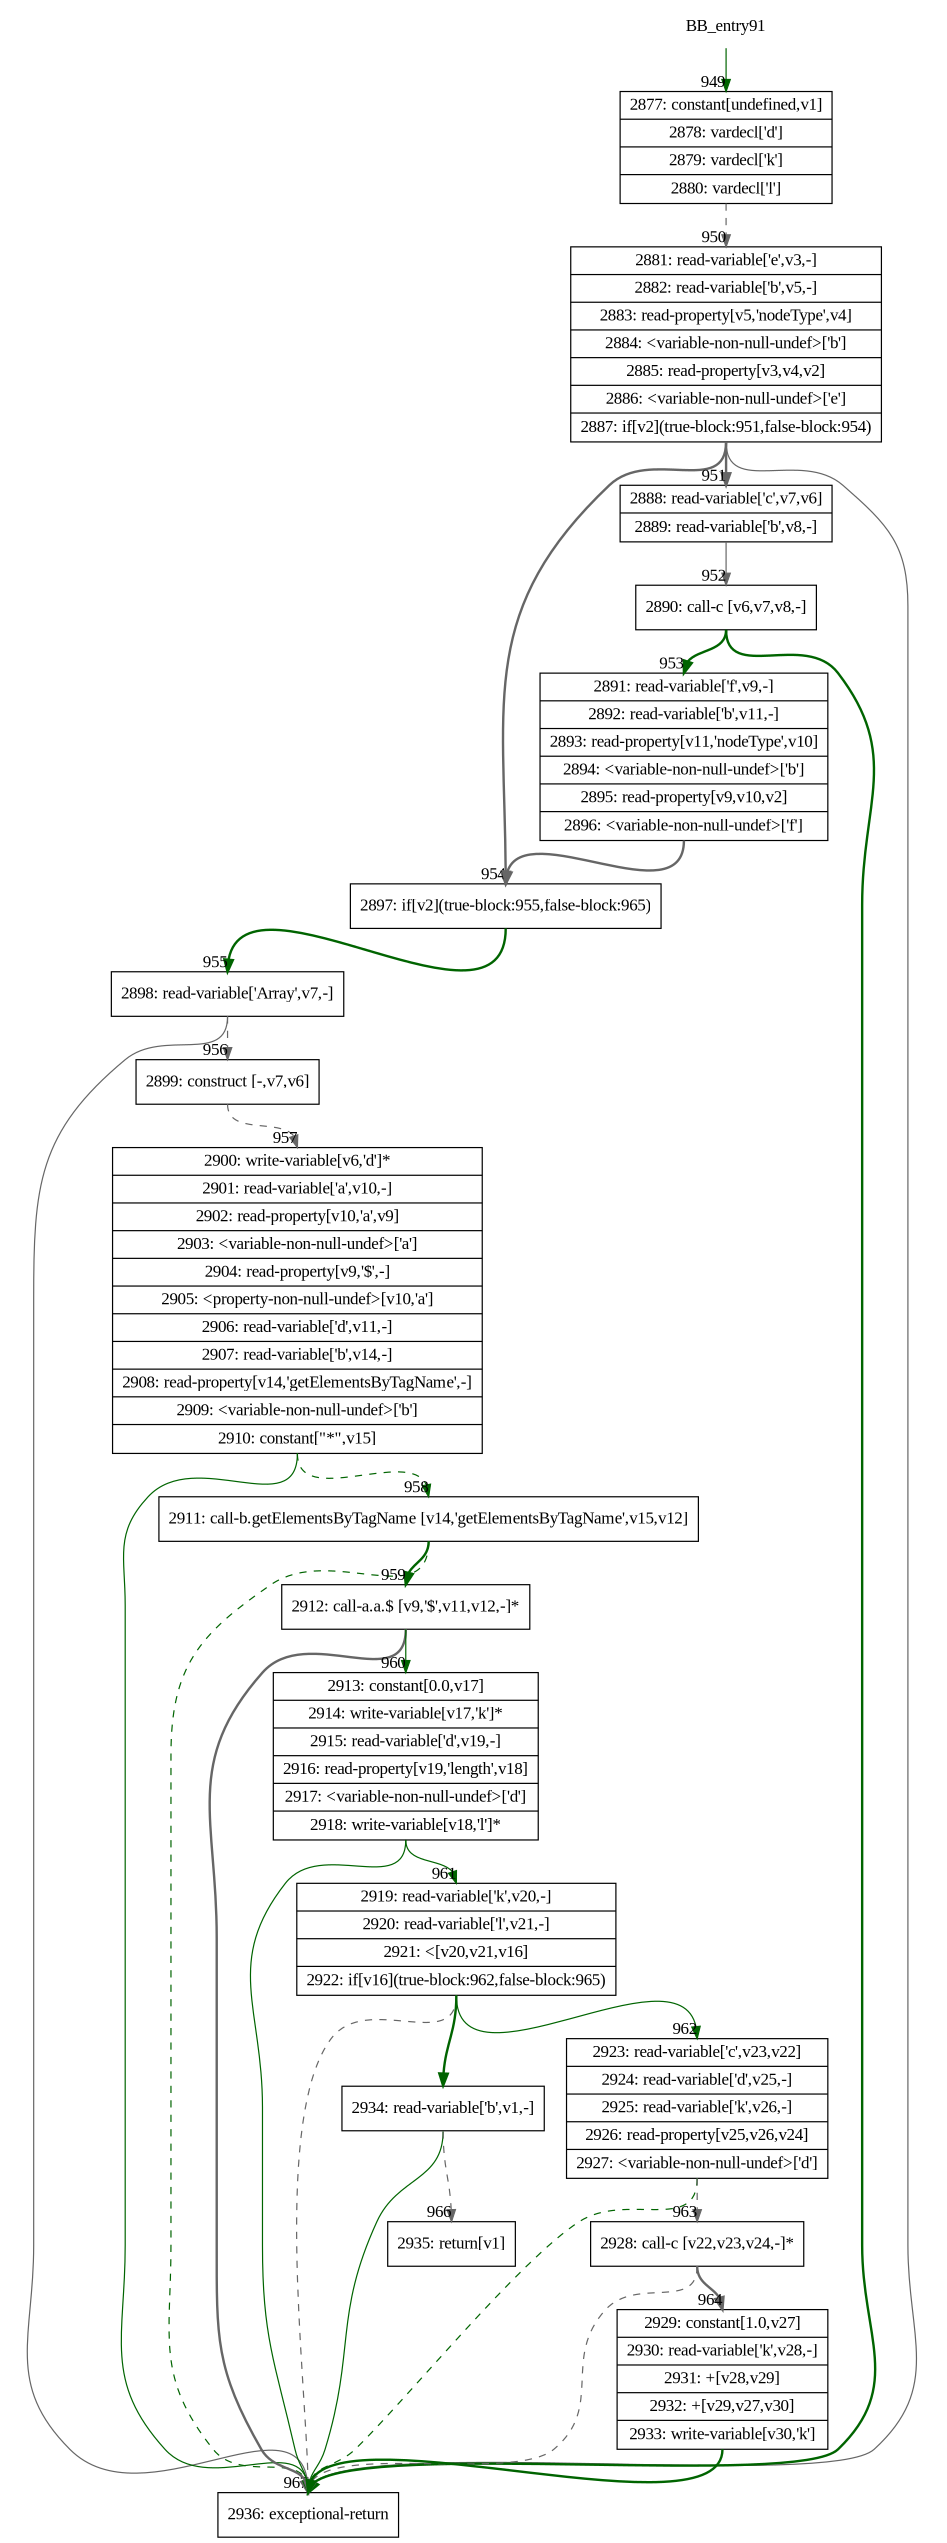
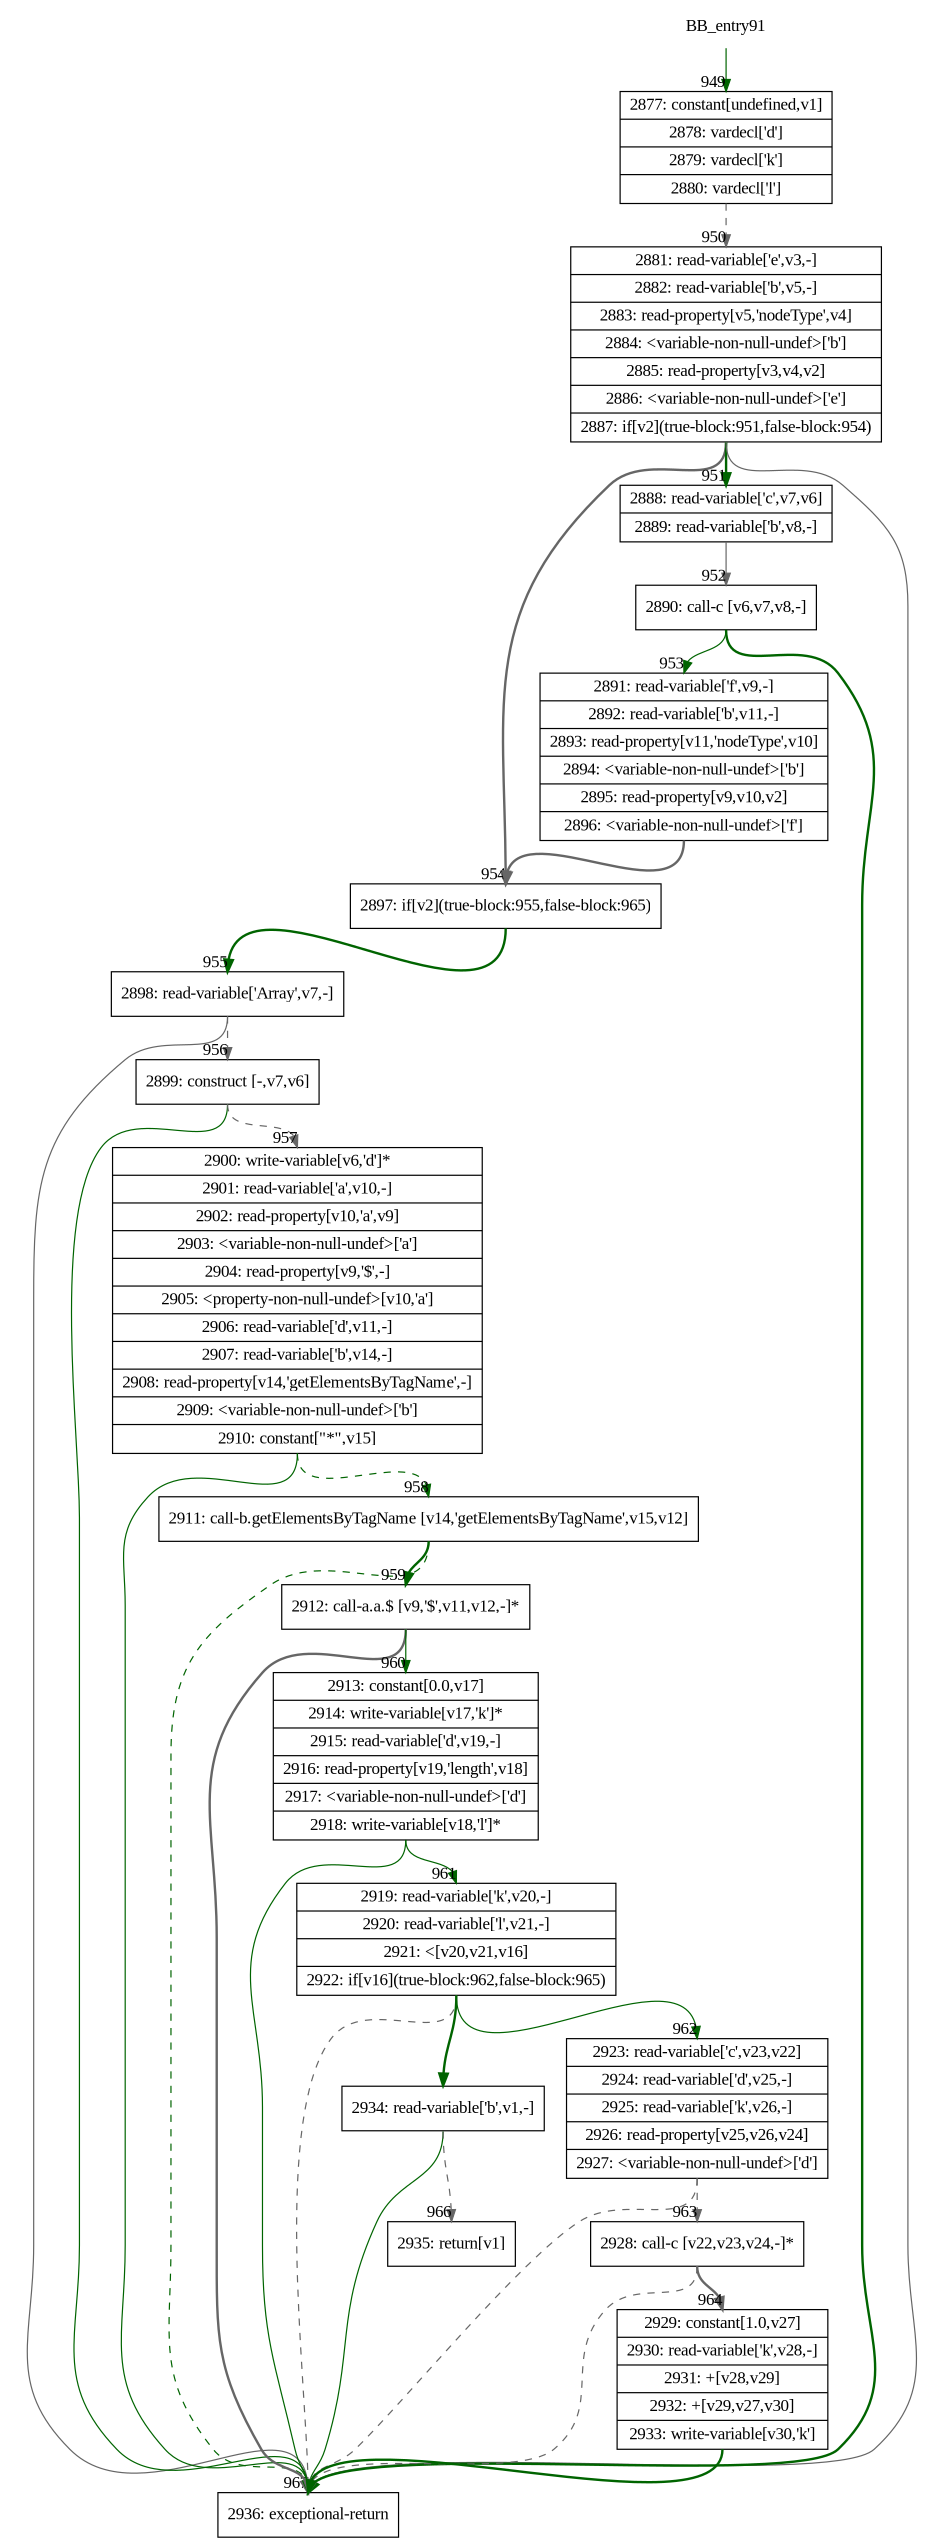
  digraph {
    fontname="Liberation Serif"
    rankdir=TD
    node [fontname="Liberation Serif" shape=record]
    edge [color=darkgreen fontname="Liberation Serif" headport=n style=solid tailport=s]
    n1 [label=BB_entry91 shape=none]
    n2 [label="{2877: constant[undefined,v1]|2878: vardecl['d']|2879: vardecl['k']|2880: vardecl['l']}"]
    n3 [label="{2881: read-variable['e',v3,-]|2882: read-variable['b',v5,-]|2883: read-property[v5,'nodeType',v4]|2884: \<variable-non-null-undef\>['b']|2885: read-property[v3,v4,v2]|2886: \<variable-non-null-undef\>['e']|2887: if[v2](true-block:951,false-block:954)}"]
    n4 [label="{2897: if[v2](true-block:955,false-block:965)}"]
    n5 [label="{2888: read-variable['c',v7,v6]|2889: read-variable['b',v8,-]}"]
    n6 [label="{2936: exceptional-return}"]
    n7 [label="{2898: read-variable['Array',v7,-]}"]
    n8 [label="{2890: call-c [v6,v7,v8,-]}"]
    n9 [label="{2899: construct [-,v7,v6]}"]
    n10 [label="{2934: read-variable['b',v1,-]}"]
    n11 [label="{2935: return[v1]}"]
    n12 [label="{2891: read-variable['f',v9,-]|2892: read-variable['b',v11,-]|2893: read-property[v11,'nodeType',v10]|2894: \<variable-non-null-undef\>['b']|2895: read-property[v9,v10,v2]|2896: \<variable-non-null-undef\>['f']}"]
    n13 [label="{2900: write-variable[v6,'d']*|2901: read-variable['a',v10,-]|2902: read-property[v10,'a',v9]|2903: \<variable-non-null-undef\>['a']|2904: read-property[v9,'$',-]|2905: \<property-non-null-undef\>[v10,'a']|2906: read-variable['d',v11,-]|2907: read-variable['b',v14,-]|2908: read-property[v14,'getElementsByTagName',-]|2909: \<variable-non-null-undef\>['b']|2910: constant[\"*\",v15]}"]
    n14 [label="{2911: call-b.getElementsByTagName [v14,'getElementsByTagName',v15,v12]}"]
    n15 [label="{2912: call-a.a.$ [v9,'$',v11,v12,-]*}"]
    n16 [label="{2913: constant[0.0,v17]|2914: write-variable[v17,'k']*|2915: read-variable['d',v19,-]|2916: read-property[v19,'length',v18]|2917: \<variable-non-null-undef\>['d']|2918: write-variable[v18,'l']*}"]
    n17 [label="{2919: read-variable['k',v20,-]|2920: read-variable['l',v21,-]|2921: \<[v20,v21,v16]|2922: if[v16](true-block:962,false-block:965)}"]
    n18 [label="{2923: read-variable['c',v23,v22]|2924: read-variable['d',v25,-]|2925: read-variable['k',v26,-]|2926: read-property[v25,v26,v24]|2927: \<variable-non-null-undef\>['d']}"]
    n19 [label="{2928: call-c [v22,v23,v24,-]*}"]
    n20 [label="{2929: constant[1.0,v27]|2930: read-variable['k',v28,-]|2931: +[v28,v29]|2932: +[v29,v27,v30]|2933: write-variable[v30,'k']}"]
    n1 -> n2 [headlabel="    949"]
    n2 -> n3 [color=gray40 headlabel="      950" style=dashed]
    n3 -> n4 [color=gray40 headlabel="      954" style=bold]
-   n3 -> n5 [color=gray40 headlabel="      951" style=bold]
+   n3 -> n5 [headlabel="      951" style=bold]
    n3 -> n6 [color=gray40 headlabel="      967"]
    n4 -> n7 [headlabel="      955" style=bold]
    n5 -> n8 [color=gray40 headlabel="      952"]
    n7 -> n6 [color=gray40]
    n7 -> n9 [color=gray40 headlabel="      956" style=dashed]
    n8 -> n6 [style=bold]
-   n8 -> n12 [headlabel="      953" style=bold]
+   n8 -> n12 [headlabel="      953"]
+   n9 -> n6
    n9 -> n13 [color=gray40 headlabel="      957" style=dashed]
    n10 -> n6
    n10 -> n11 [color=gray40 headlabel="      966" style=dashed]
    n12 -> n4 [color=gray40 style=bold]
    n13 -> n6
    n13 -> n14 [headlabel="      958" style=dashed]
    n14 -> n6 [style=dashed]
    n14 -> n15 [headlabel="      959" style=bold]
    n15 -> n6 [color=gray40 style=bold]
    n15 -> n16 [headlabel="      960"]
    n16 -> n6
    n16 -> n17 [headlabel="      961"]
    n17 -> n6 [color=gray40 style=dashed]
    n17 -> n10 [style=bold]
    n17 -> n18 [headlabel="      962"]
-   n18 -> n6 [style=dashed]
+   n18 -> n6 [color=gray40 style=dashed]
    n18 -> n19 [color=gray40 headlabel="      963" style=dashed]
    n19 -> n6 [color=gray40 style=dashed]
    n19 -> n20 [color=gray40 headlabel="      964" style=bold]
    n20 -> n6 [style=bold]
  }
